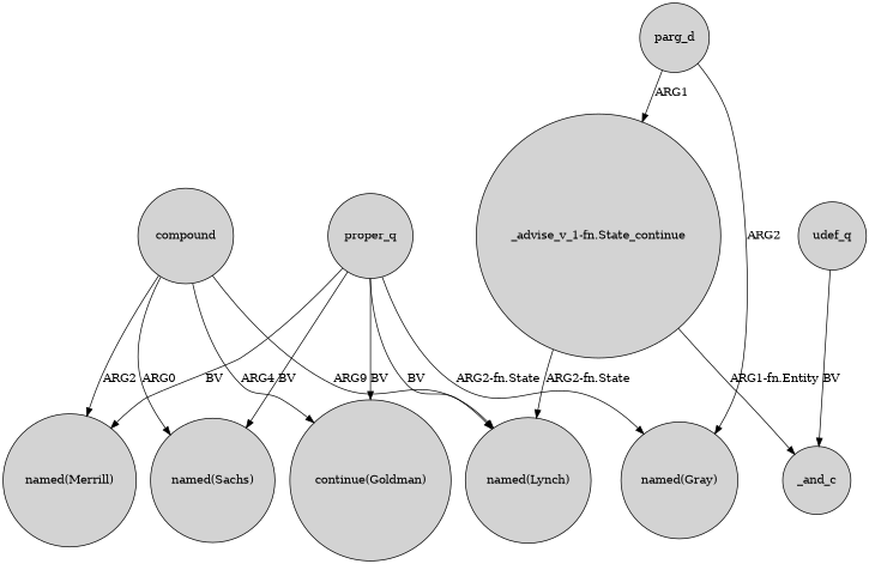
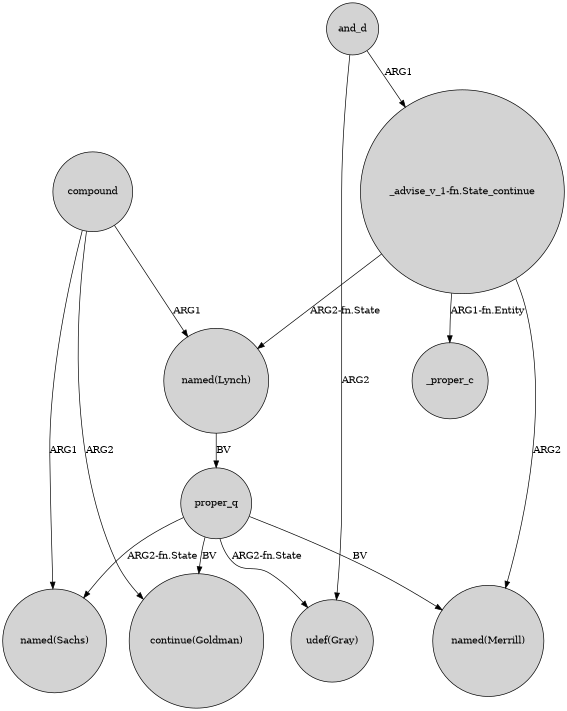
  digraph {
    node [shape=circle style=filled]
    n1 [label="continue(Goldman)"]
    compound
    "named(Sachs)"
    "named(Merrill)"
    "named(Lynch)"
-   parg_d
-   "named(Gray)"
+   parg_d [label=and_d]
+   "named(Gray)" [label="udef(Gray)"]
    "_advise_v_1-fn.State_continue"
-   _and_c
+   _and_c [label=_proper_c]
    proper_q
-   udef_q
-   compound -> n1 [label=ARG4]
-   compound -> "named(Sachs)" [label=ARG0]
-   compound -> "named(Merrill)" [label=ARG2]
-   compound -> "named(Lynch)" [label=ARG9]
+   compound -> n1 [label=ARG2]
+   compound -> "named(Sachs)" [label=ARG1]
+   "_advise_v_1-fn.State_continue" -> "named(Merrill)" [label=ARG2]
+   compound -> "named(Lynch)" [label=ARG1]
    parg_d -> "named(Gray)" [label=ARG2]
    parg_d -> "_advise_v_1-fn.State_continue" [label=ARG1]
    "_advise_v_1-fn.State_continue" -> "named(Lynch)" [label="ARG2-fn.State"]
    "_advise_v_1-fn.State_continue" -> _and_c [label="ARG1-fn.Entity"]
    proper_q -> n1 [label=BV]
-   proper_q -> "named(Sachs)" [label=BV]
+   proper_q -> "named(Sachs)" [label="ARG2-fn.State"]
    proper_q -> "named(Merrill)" [label=BV]
-   proper_q -> "named(Lynch)" [label=BV]
+   "named(Lynch)" -> proper_q [label=BV]
    proper_q -> "named(Gray)" [label="ARG2-fn.State"]
-   udef_q -> _and_c [label=BV]
  }
